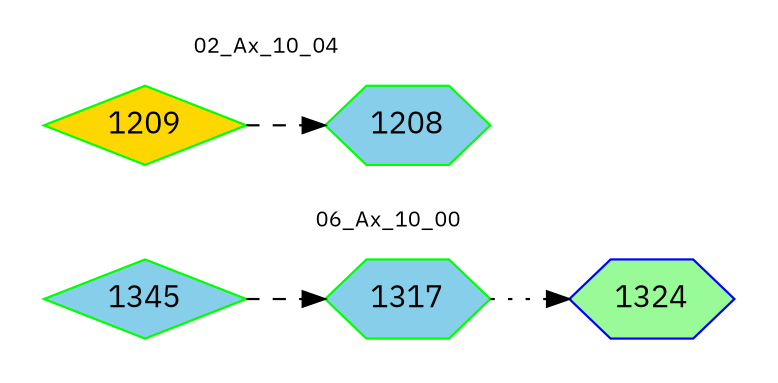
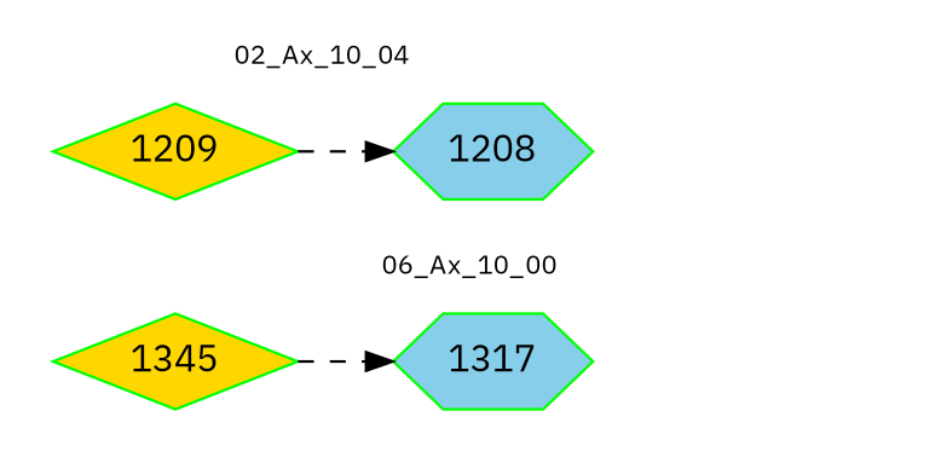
  digraph {
    fontname="IBM Plex Sans"
    rankdir=LR
    node [color=green fillcolor=gold fontname="IBM Plex Sans" shape=hexagon style=filled]
    edge [color=black fontname="IBM Plex Sans" style=dashed]
-   n1 [fillcolor=skyblue label=1345 shape=diamond]
+   n1 [label=1345 shape=diamond]
    n2 [fillcolor=skyblue label=1317]
-   n3 [color=blue fillcolor=palegreen label=1324]
    n4 [label=1209 shape=diamond]
    n5 [fillcolor=skyblue label=1208]
    subgraph cluster_1 {
      color=white
      fontsize=10
      label="06_Ax_10_00"
      n1
      n2
-     n3
    }
    subgraph cluster_2 {
      color=white
      fontsize=10
      label="02_Ax_10_04"
      n4
      n5
    }
    n1 -> n2
-   n2 -> n3 [style=dotted]
    n4 -> n5
  }
